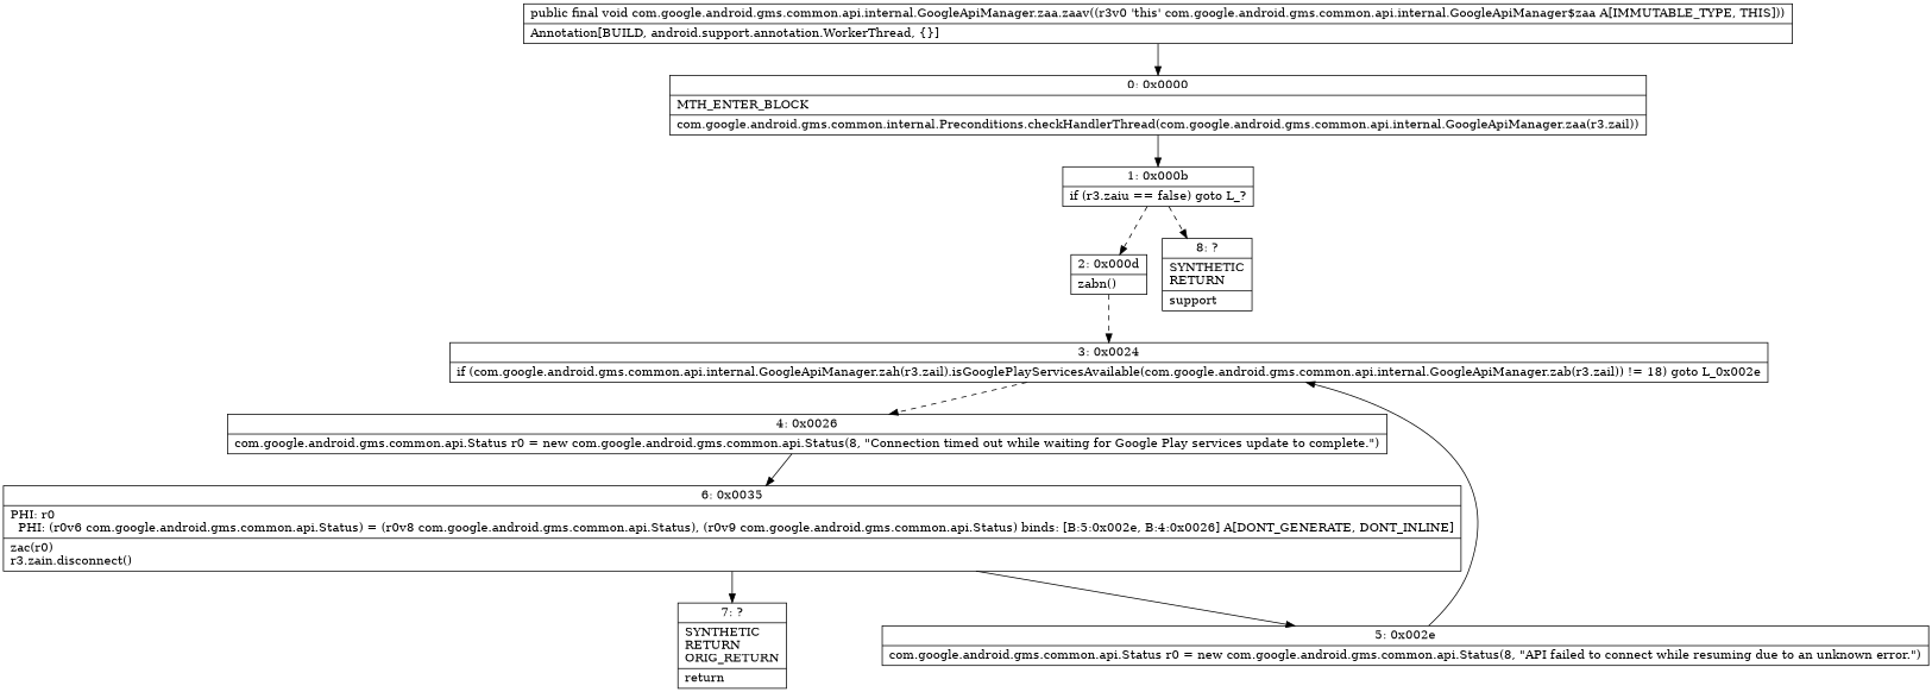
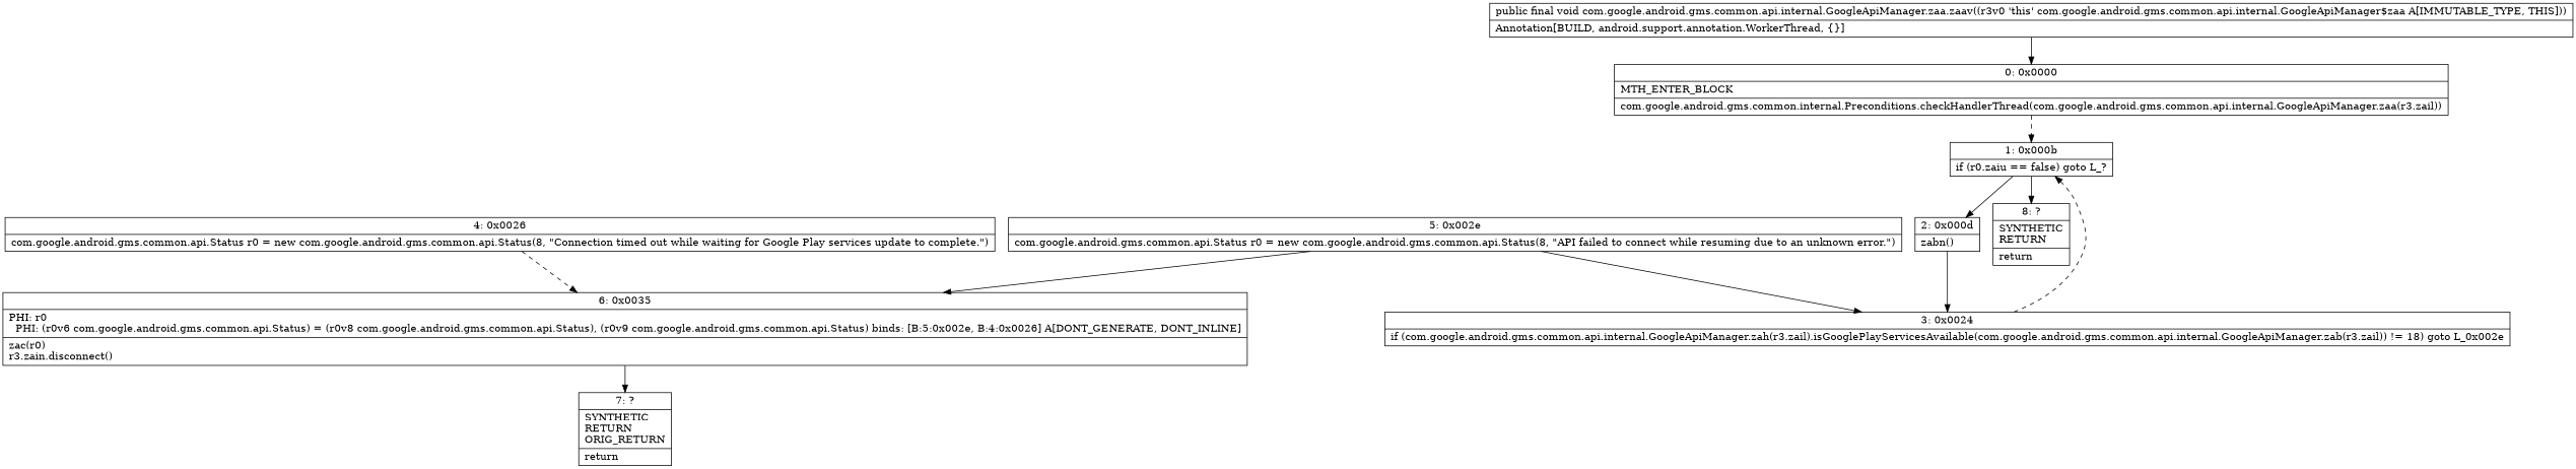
  digraph {
    node [shape=record]
    n1 [label="{0\:\ 0x0000|MTH_ENTER_BLOCK\l|com.google.android.gms.common.internal.Preconditions.checkHandlerThread(com.google.android.gms.common.api.internal.GoogleApiManager.zaa(r3.zail))\l}"]
-   n2 [label="{1\:\ 0x000b|if (r3.zaiu == false) goto L_?\l}"]
+   n2 [label="{1\:\ 0x000b|if (r0.zaiu == false) goto L_?\l}"]
    n3 [label="{2\:\ 0x000d|zabn()\l}"]
-   n4 [label="{8\:\ ?|SYNTHETIC\lRETURN\l|support\l}"]
+   n4 [label="{8\:\ ?|SYNTHETIC\lRETURN\l|return\l}"]
    n5 [label="{3\:\ 0x0024|if (com.google.android.gms.common.api.internal.GoogleApiManager.zah(r3.zail).isGooglePlayServicesAvailable(com.google.android.gms.common.api.internal.GoogleApiManager.zab(r3.zail)) != 18) goto L_0x002e\l}"]
    n6 [label="{4\:\ 0x0026|com.google.android.gms.common.api.Status r0 = new com.google.android.gms.common.api.Status(8, \"Connection timed out while waiting for Google Play services update to complete.\")\l}"]
    n7 [label="{6\:\ 0x0035|PHI: r0 \l  PHI: (r0v6 com.google.android.gms.common.api.Status) = (r0v8 com.google.android.gms.common.api.Status), (r0v9 com.google.android.gms.common.api.Status) binds: [B:5:0x002e, B:4:0x0026] A[DONT_GENERATE, DONT_INLINE]\l|zac(r0)\lr3.zain.disconnect()\l}"]
    n8 [label="{5\:\ 0x002e|com.google.android.gms.common.api.Status r0 = new com.google.android.gms.common.api.Status(8, \"API failed to connect while resuming due to an unknown error.\")\l}"]
    n9 [label="{7\:\ ?|SYNTHETIC\lRETURN\lORIG_RETURN\l|return\l}"]
    n10 [label="{public final void com.google.android.gms.common.api.internal.GoogleApiManager.zaa.zaav((r3v0 'this' com.google.android.gms.common.api.internal.GoogleApiManager$zaa A[IMMUTABLE_TYPE, THIS]))  | Annotation[BUILD, android.support.annotation.WorkerThread, \{\}]\l}"]
-   n1 -> n2
-   n2 -> n3 [style=dashed]
-   n2 -> n4 [style=dashed]
-   n3 -> n5 [style=dashed]
-   n5 -> n6 [style=dashed]
-   n6 -> n7
+   n1 -> n2 [style=dashed]
+   n2 -> n3 [style=solid]
+   n2 -> n4
+   n3 -> n5
+   n5 -> n2 [style=dashed]
+   n6 -> n7 [style=dashed]
    n7 -> n9
    n8 -> n5
-   n7 -> n8
+   n8 -> n7
    n10 -> n1
  }
